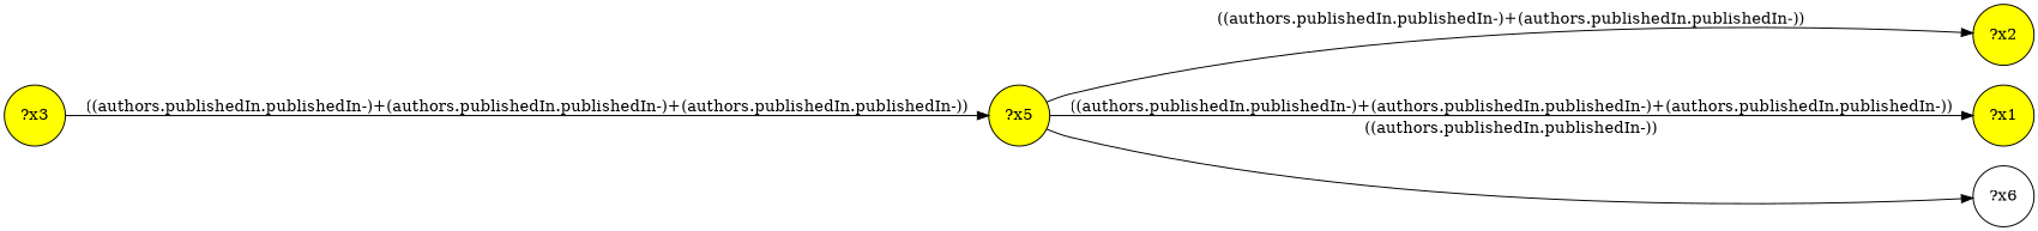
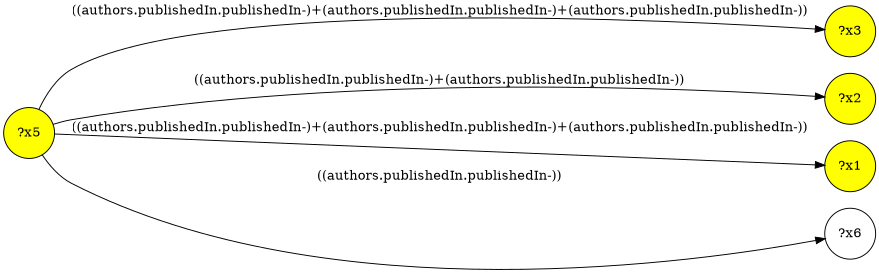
  digraph {
    fontname="DejaVu Serif"
    rankdir=LR
    node [fillcolor=yellow fontname="DejaVu Serif" shape=circle style="filled,"]
    edge [fontname="DejaVu Serif"]
    n1 [label="?x3"]
    n2 [label="?x2"]
    n3 [label="?x1"]
    n4 [label="?x5"]
    n5 [label="?x6" fillcolor="" style=""]
-   n1 -> n4 [label="((authors.publishedIn.publishedIn-)+(authors.publishedIn.publishedIn-)+(authors.publishedIn.publishedIn-))"]
+   n4 -> n1 [label="((authors.publishedIn.publishedIn-)+(authors.publishedIn.publishedIn-)+(authors.publishedIn.publishedIn-))"]
    n4 -> n2 [label="((authors.publishedIn.publishedIn-)+(authors.publishedIn.publishedIn-))"]
    n4 -> n3 [label="((authors.publishedIn.publishedIn-)+(authors.publishedIn.publishedIn-)+(authors.publishedIn.publishedIn-))"]
    n4 -> n5 [label="((authors.publishedIn.publishedIn-))"]
  }
